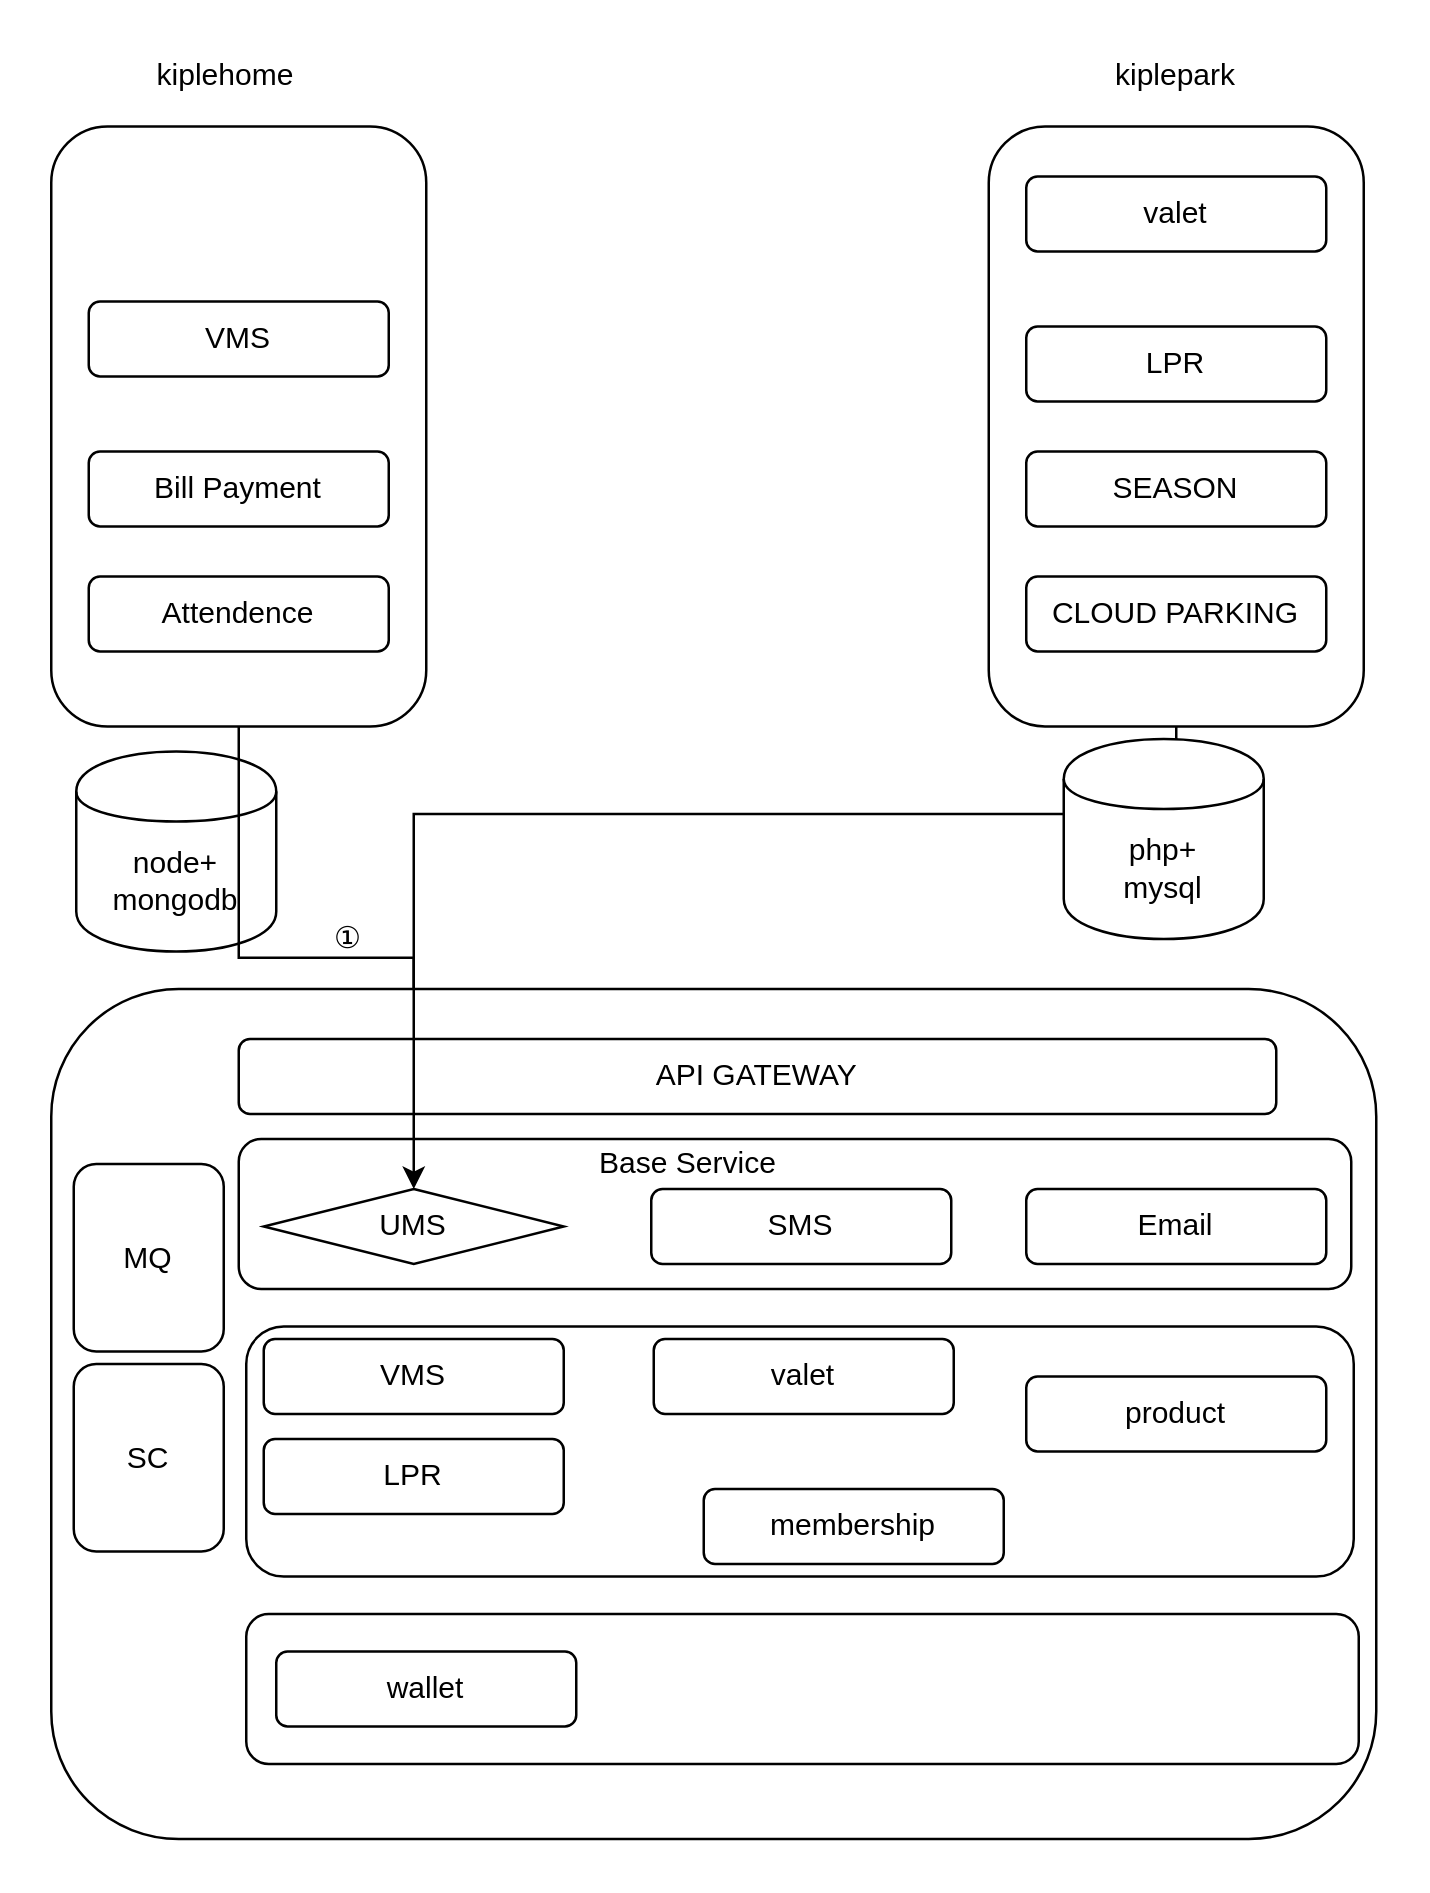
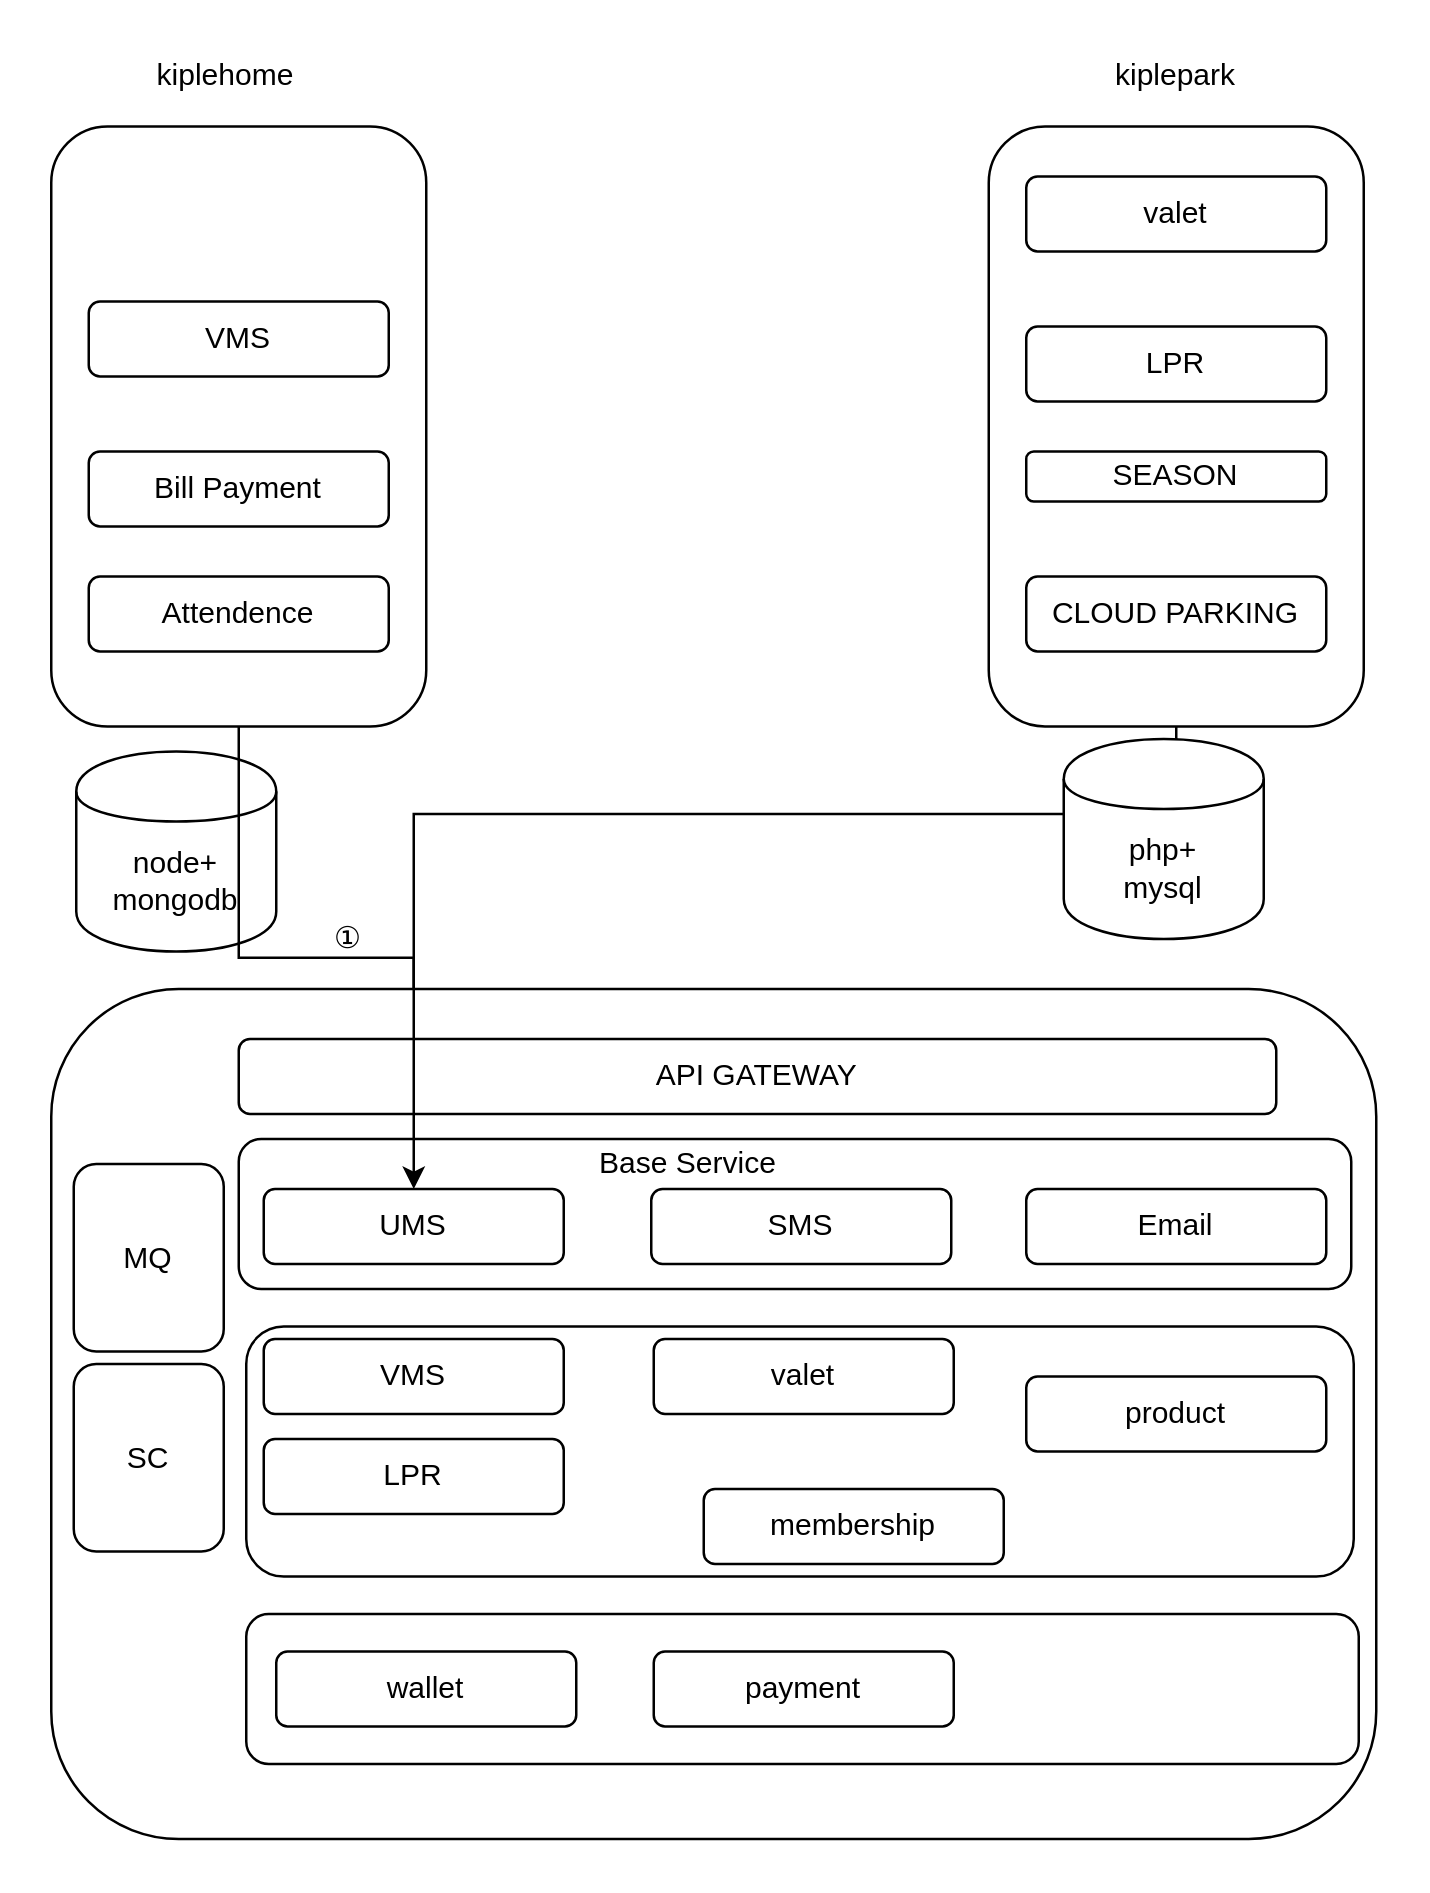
  <mxCell id="0" />
  <mxCell id="1" parent="0" />
  <mxCell id="2" value="" style="rounded=1;whiteSpace=wrap;html=1;" parent="1" vertex="1"><mxGeometry x="20" y="50" width="150" height="240" as="geometry" /></mxCell>
  <mxCell id="3" style="edgeStyle=orthogonalEdgeStyle;rounded=0;orthogonalLoop=1;jettySize=auto;html=1;" edge="1" parent="1" source="4" target="17"><mxGeometry relative="1" as="geometry"><Array as="points"><mxPoint x="470" y="325" /><mxPoint x="165" y="325" /></Array></mxGeometry></mxCell>
  <mxCell id="4" value="" style="rounded=1;whiteSpace=wrap;html=1;" parent="1" vertex="1"><mxGeometry x="395" y="50" width="150" height="240" as="geometry" /></mxCell>
  <mxCell id="5" value="kiplehome" style="text;html=1;strokeColor=none;fillColor=none;align=center;verticalAlign=middle;whiteSpace=wrap;rounded=0;" parent="1" vertex="1"><mxGeometry x="40" y="20" width="100" height="20" as="geometry" /></mxCell>
  <mxCell id="6" value="kiplepark" style="text;html=1;strokeColor=none;fillColor=none;align=center;verticalAlign=middle;whiteSpace=wrap;rounded=0;" parent="1" vertex="1"><mxGeometry x="420" y="20" width="100" height="20" as="geometry" /></mxCell>
  <mxCell id="7" value="VMS" style="rounded=1;whiteSpace=wrap;html=1;" parent="1" vertex="1"><mxGeometry x="35" y="120" width="120" height="30" as="geometry" /></mxCell>
  <mxCell id="8" value="Bill Payment" style="rounded=1;whiteSpace=wrap;html=1;" parent="1" vertex="1"><mxGeometry x="35" y="180" width="120" height="30" as="geometry" /></mxCell>
  <mxCell id="9" value="Attendence" style="rounded=1;whiteSpace=wrap;html=1;" parent="1" vertex="1"><mxGeometry x="35" y="230" width="120" height="30" as="geometry" /></mxCell>
  <mxCell id="10" value="valet" style="rounded=1;whiteSpace=wrap;html=1;" parent="1" vertex="1"><mxGeometry x="410" y="70" width="120" height="30" as="geometry" /></mxCell>
  <mxCell id="11" value="LPR" style="rounded=1;whiteSpace=wrap;html=1;" parent="1" vertex="1"><mxGeometry x="410" y="130" width="120" height="30" as="geometry" /></mxCell>
- <mxCell id="12" value="SEASON" style="rounded=1;whiteSpace=wrap;html=1;" parent="1" vertex="1"><mxGeometry x="410" y="180" width="120" height="30" as="geometry" /></mxCell>
+ <mxCell id="12" value="SEASON" style="rounded=1;whiteSpace=wrap;html=1;" parent="1" vertex="1"><mxGeometry x="410" y="180" width="120" height="20" as="geometry" /></mxCell>
  <mxCell id="13" value="CLOUD PARKING" style="rounded=1;whiteSpace=wrap;html=1;" parent="1" vertex="1"><mxGeometry x="410" y="230" width="120" height="30" as="geometry" /></mxCell>
  <mxCell id="14" value="" style="rounded=1;whiteSpace=wrap;html=1;" parent="1" vertex="1"><mxGeometry x="20" y="395" width="530" height="340" as="geometry" /></mxCell>
  <mxCell id="15" value="API GATEWAY" style="rounded=1;whiteSpace=wrap;html=1;" parent="1" vertex="1"><mxGeometry x="95" y="415" width="415" height="30" as="geometry" /></mxCell>
  <mxCell id="16" value="" style="rounded=1;whiteSpace=wrap;html=1;" parent="1" vertex="1"><mxGeometry x="95" y="455" width="445" height="60" as="geometry" /></mxCell>
- <mxCell id="17" value="UMS" style="rhombus;whiteSpace=wrap;html=1;" parent="1" vertex="1"><mxGeometry x="105" y="475" width="120" height="30" as="geometry" /></mxCell>
+ <mxCell id="17" value="UMS" style="rounded=1;whiteSpace=wrap;html=1;" parent="1" vertex="1"><mxGeometry x="105" y="475" width="120" height="30" as="geometry" /></mxCell>
  <mxCell id="18" value="Base Service" style="text;html=1;strokeColor=none;fillColor=none;align=center;verticalAlign=middle;whiteSpace=wrap;rounded=0;" parent="1" vertex="1"><mxGeometry x="235" y="455" width="80" height="20" as="geometry" /></mxCell>
  <mxCell id="19" value="Email" style="rounded=1;whiteSpace=wrap;html=1;" parent="1" vertex="1"><mxGeometry x="410" y="475" width="120" height="30" as="geometry" /></mxCell>
  <mxCell id="20" value="SMS" style="rounded=1;whiteSpace=wrap;html=1;" parent="1" vertex="1"><mxGeometry x="260" y="475" width="120" height="30" as="geometry" /></mxCell>
  <mxCell id="21" value="node+&lt;br&gt;mongodb" style="shape=cylinder;whiteSpace=wrap;html=1;boundedLbl=1;backgroundOutline=1;" parent="1" vertex="1"><mxGeometry x="30" y="300" width="80" height="80" as="geometry" /></mxCell>
  <mxCell id="22" value="php+&lt;br&gt;mysql" style="shape=cylinder;whiteSpace=wrap;html=1;boundedLbl=1;backgroundOutline=1;" parent="1" vertex="1"><mxGeometry x="425" y="295" width="80" height="80" as="geometry" /></mxCell>
  <mxCell id="23" value="" style="rounded=1;whiteSpace=wrap;html=1;" vertex="1" parent="1"><mxGeometry x="98" y="530" width="443" height="100" as="geometry" /></mxCell>
  <mxCell id="24" value="VMS" style="rounded=1;whiteSpace=wrap;html=1;" vertex="1" parent="1"><mxGeometry x="105" y="535" width="120" height="30" as="geometry" /></mxCell>
  <mxCell id="25" value="valet" style="rounded=1;whiteSpace=wrap;html=1;" vertex="1" parent="1"><mxGeometry x="261" y="535" width="120" height="30" as="geometry" /></mxCell>
  <mxCell id="26" value="LPR" style="rounded=1;whiteSpace=wrap;html=1;" vertex="1" parent="1"><mxGeometry x="105" y="575" width="120" height="30" as="geometry" /></mxCell>
  <mxCell id="27" value="membership" style="rounded=1;whiteSpace=wrap;html=1;" vertex="1" parent="1"><mxGeometry x="281" y="595" width="120" height="30" as="geometry" /></mxCell>
  <mxCell id="28" value="product" style="rounded=1;whiteSpace=wrap;html=1;" vertex="1" parent="1"><mxGeometry x="410" y="550" width="120" height="30" as="geometry" /></mxCell>
  <mxCell id="29" value="" style="rounded=1;whiteSpace=wrap;html=1;" vertex="1" parent="1"><mxGeometry x="98" y="645" width="445" height="60" as="geometry" /></mxCell>
  <mxCell id="30" value="wallet" style="rounded=1;whiteSpace=wrap;html=1;" vertex="1" parent="1"><mxGeometry x="110" y="660" width="120" height="30" as="geometry" /></mxCell>
+ <mxCell id="31" value="payment" style="rounded=1;whiteSpace=wrap;html=1;" vertex="1" parent="1"><mxGeometry x="261" y="660" width="120" height="30" as="geometry" /></mxCell>
  <mxCell id="32" value="MQ" style="rounded=1;whiteSpace=wrap;html=1;" vertex="1" parent="1"><mxGeometry x="29" y="465" width="60" height="75" as="geometry" /></mxCell>
  <mxCell id="33" value="SC" style="rounded=1;whiteSpace=wrap;html=1;" vertex="1" parent="1"><mxGeometry x="29" y="545" width="60" height="75" as="geometry" /></mxCell>
  <mxCell id="34" style="edgeStyle=orthogonalEdgeStyle;rounded=0;orthogonalLoop=1;jettySize=auto;html=1;entryX=0.5;entryY=0;entryDx=0;entryDy=0;" edge="1" parent="1" source="2" target="17"><mxGeometry relative="1" as="geometry" /></mxCell>
  <mxCell id="35" value="①" style="text;html=1;strokeColor=none;fillColor=none;align=center;verticalAlign=middle;whiteSpace=wrap;rounded=0;labelBackgroundColor=none;fontColor=#000000;" vertex="1" parent="1"><mxGeometry x="130" y="365" width="18" height="20" as="geometry" /></mxCell>
